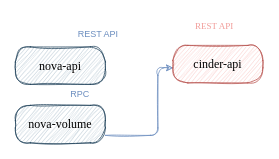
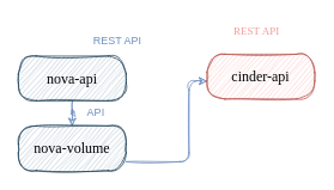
  <mxCell id="0" />
  <mxCell id="1" parent="0" />
+ <mxCell id="2" value="" style="edgeStyle=orthogonalEdgeStyle;rounded=1;orthogonalLoop=1;jettySize=auto;html=1;fillColor=#dae8fc;strokeColor=#6c8ebf;sketch=1;curveFitting=1;jiggle=2;" edge="1" parent="1" source="3" target="5"><mxGeometry relative="1" as="geometry" /></mxCell>
  <mxCell id="3" value="&lt;font face=&quot;Times New Roman&quot;&gt;nova-api&lt;/font&gt;" style="rounded=1;whiteSpace=wrap;html=1;fillColor=#bac8d3;strokeColor=#23445d;fontSize=16;arcSize=40;sketch=1;curveFitting=1;jiggle=2;" vertex="1" parent="1"><mxGeometry x="20" y="62" width="120" height="50" as="geometry" /></mxCell>
  <mxCell id="4" value="" style="edgeStyle=orthogonalEdgeStyle;rounded=1;orthogonalLoop=1;jettySize=auto;html=1;fillColor=#dae8fc;strokeColor=#6c8ebf;sketch=1;curveFitting=1;jiggle=2;" edge="1" parent="1"><mxGeometry relative="1" as="geometry"><mxPoint x="140" y="180" as="sourcePoint" /><mxPoint x="230" y="90" as="targetPoint" /><Array as="points"><mxPoint x="210" y="180" /><mxPoint x="210" y="90" /></Array></mxGeometry></mxCell>
  <mxCell id="5" value="&lt;font face=&quot;Times New Roman&quot;&gt;nova-volume&lt;/font&gt;" style="rounded=1;whiteSpace=wrap;html=1;fillColor=#bac8d3;strokeColor=#23445d;fontSize=16;arcSize=40;sketch=1;curveFitting=1;jiggle=2;" vertex="1" parent="1"><mxGeometry x="20" y="140" width="120" height="50" as="geometry" /></mxCell>
  <mxCell id="6" value="REST API" style="text;html=1;align=center;verticalAlign=middle;resizable=0;points=[];autosize=1;strokeColor=none;fillColor=none;fontFamily=Times New Roman;rounded=1;fontColor=#F19C99;sketch=1;curveFitting=1;jiggle=2;" vertex="1" parent="1"><mxGeometry x="250" y="20" width="70" height="30" as="geometry" /></mxCell>
- <mxCell id="7" value="RPC" style="text;html=1;align=center;verticalAlign=middle;resizable=0;points=[];autosize=1;strokeColor=none;fillColor=none;fontColor=#6C8EBF;rounded=1;sketch=1;curveFitting=1;jiggle=2;" vertex="1" parent="1"><mxGeometry x="81" y="110" width="50" height="30" as="geometry" /></mxCell>
+ <mxCell id="7" value="API" style="text;html=1;align=center;verticalAlign=middle;resizable=0;points=[];autosize=1;strokeColor=none;fillColor=none;fontColor=#6C8EBF;rounded=1;sketch=1;curveFitting=1;jiggle=2;" vertex="1" parent="1"><mxGeometry x="81" y="110" width="50" height="30" as="geometry" /></mxCell>
  <mxCell id="8" value="&lt;font face=&quot;Times New Roman&quot;&gt;cinder-api&lt;/font&gt;" style="rounded=1;whiteSpace=wrap;html=1;fillColor=#f8cecc;strokeColor=#b85450;fontSize=16;arcSize=40;sketch=1;curveFitting=1;jiggle=2;" vertex="1" parent="1"><mxGeometry x="230" y="60" width="120" height="50" as="geometry" /></mxCell>
  <mxCell id="9" value="REST API" style="text;html=1;align=center;verticalAlign=middle;resizable=0;points=[];autosize=1;strokeColor=none;fillColor=none;fontColor=#6C8EBF;rounded=1;sketch=1;curveFitting=1;jiggle=2;" vertex="1" parent="1"><mxGeometry x="90" y="30" width="80" height="30" as="geometry" /></mxCell>
